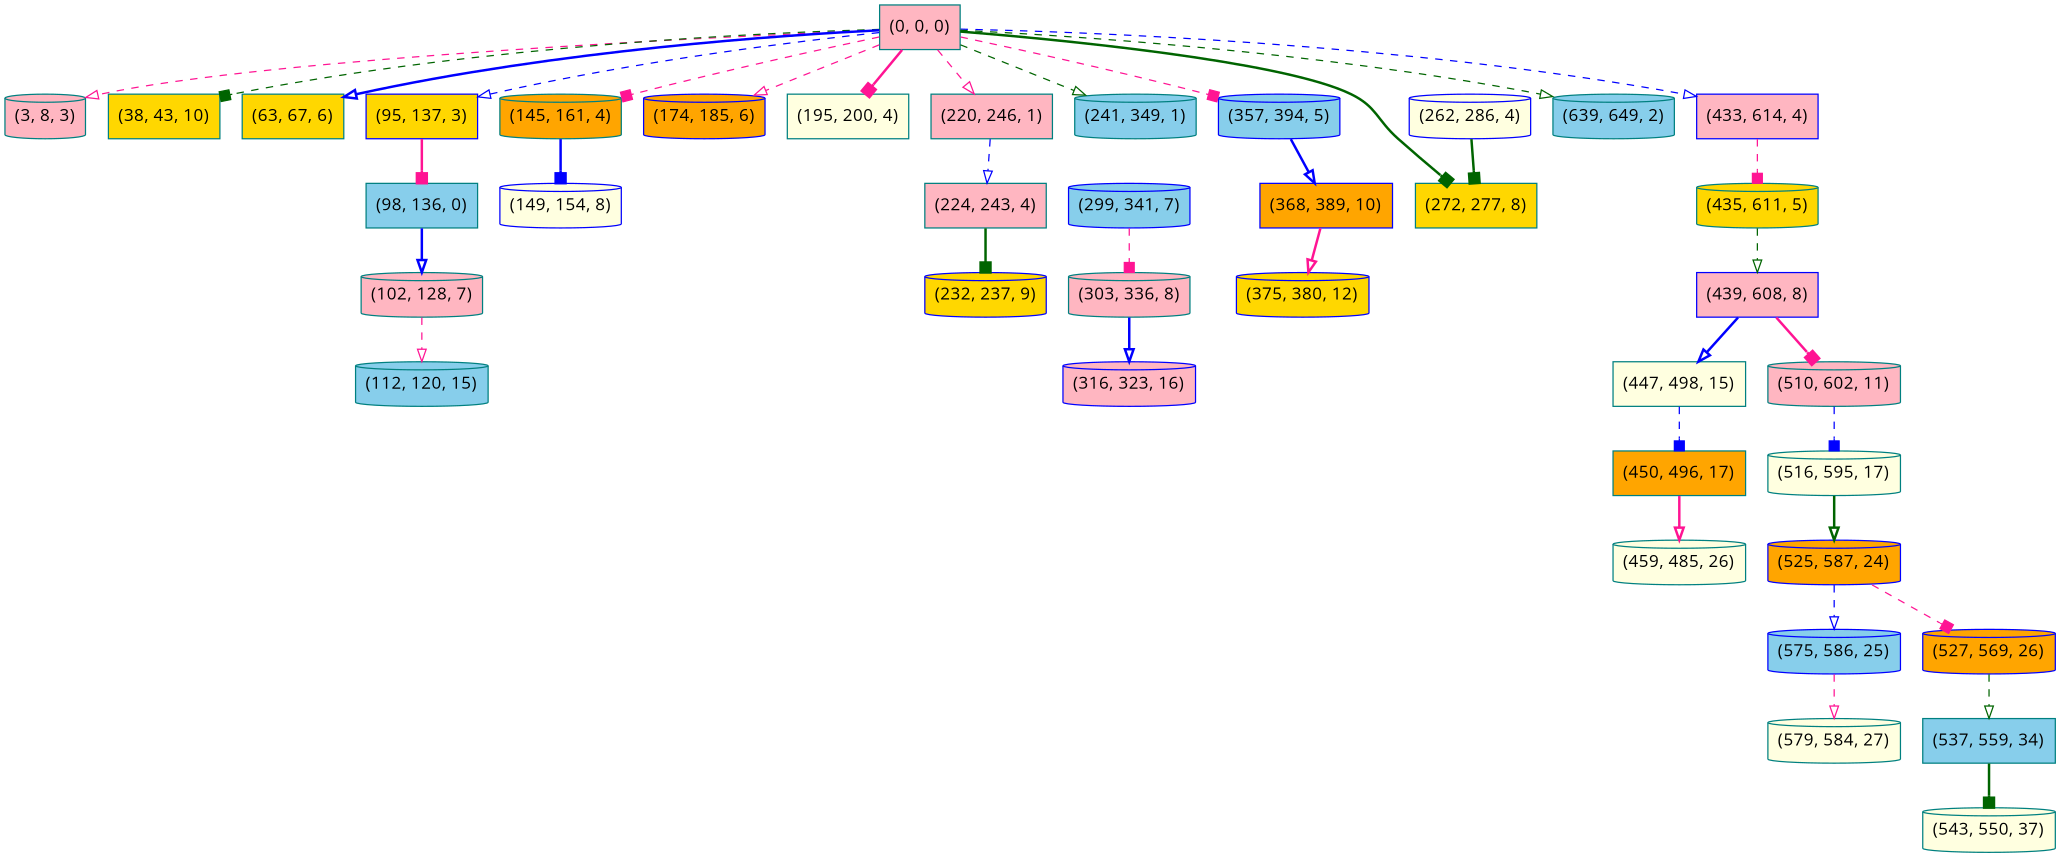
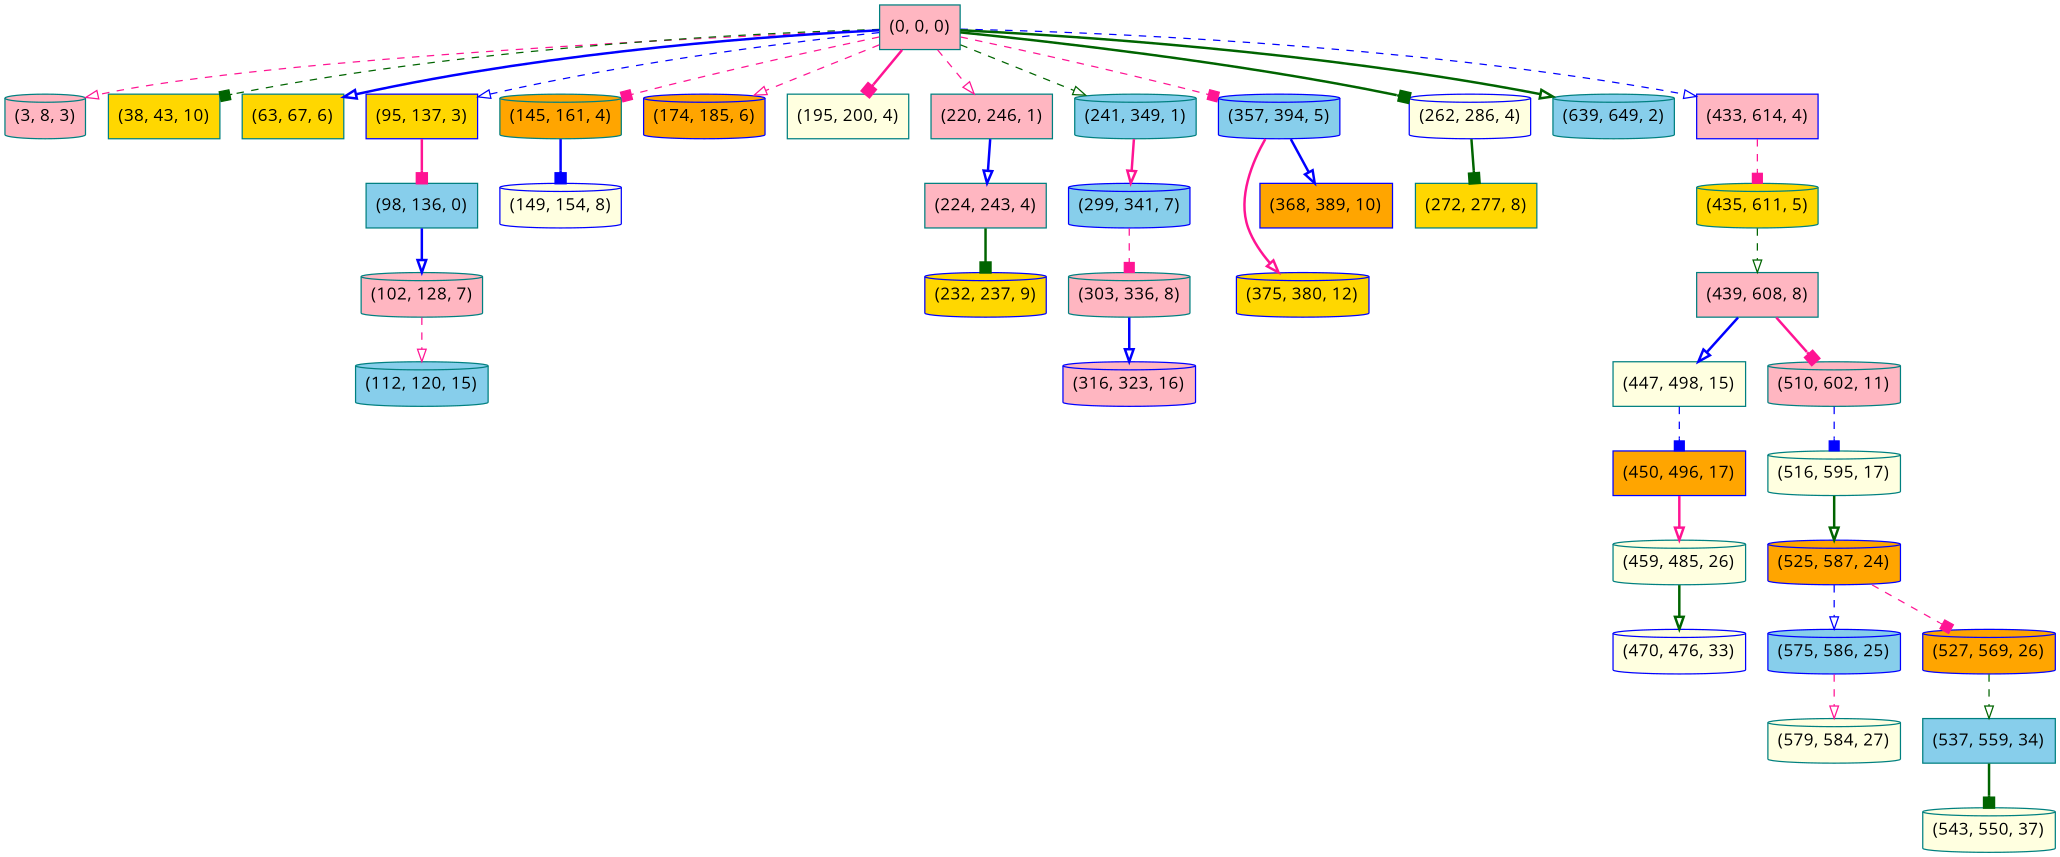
  digraph {
    fontname="Open Sans"
    node [color=teal fillcolor=lightpink fontname="Open Sans" shape=cylinder style=filled]
    edge [arrowhead=onormal color=deeppink fontname="Open Sans" style=dashed]
    "(0, 0, 0)" [shape=box]
    "(3, 8, 3)"
    "(38, 43, 10)" [fillcolor=gold shape=box]
    "(63, 67, 6)" [fillcolor=gold shape=box]
    "(95, 137, 3)" [color=blue fillcolor=gold shape=box]
    "(145, 161, 4)" [fillcolor=orange]
    "(174, 185, 6)" [color=blue fillcolor=orange]
    "(195, 200, 4)" [fillcolor=lightyellow shape=box]
    "(220, 246, 1)" [shape=box]
    "(262, 286, 4)" [color=blue fillcolor=lightyellow]
    n11 [fillcolor=skyblue label="(241, 349, 1)"]
    "(357, 394, 5)" [color=blue fillcolor=skyblue]
    "(433, 614, 4)" [color=blue shape=box]
    "(639, 649, 2)" [fillcolor=skyblue]
    n15 [fillcolor=skyblue label="(98, 136, 0)" shape=box]
    "(149, 154, 8)" [color=blue fillcolor=lightyellow]
    "(224, 243, 4)" [shape=box]
    "(272, 277, 8)" [fillcolor=gold shape=box]
    "(299, 341, 7)" [color=blue fillcolor=skyblue]
    "(368, 389, 10)" [color=blue fillcolor=orange shape=box]
    "(435, 611, 5)" [fillcolor=gold]
    "(102, 128, 7)"
    "(112, 120, 15)" [fillcolor=skyblue]
    "(232, 237, 9)" [color=blue fillcolor=gold]
    "(303, 336, 8)"
    "(316, 323, 16)" [color=blue]
    "(375, 380, 12)" [color=blue fillcolor=gold]
-   "(439, 608, 8)" [color=blue shape=box]
+   "(439, 608, 8)" [shape=box]
    "(447, 498, 15)" [fillcolor=lightyellow shape=box]
    "(510, 602, 11)"
-   "(450, 496, 17)" [fillcolor=orange shape=box]
+   "(450, 496, 17)" [color=blue fillcolor=orange shape=box]
    "(516, 595, 17)" [fillcolor=lightyellow]
    "(459, 485, 26)" [fillcolor=lightyellow]
+   "(470, 476, 33)" [color=blue fillcolor=lightyellow]
    "(525, 587, 24)" [color=blue fillcolor=orange]
    "(527, 569, 26)" [color=blue fillcolor=orange]
    "(575, 586, 25)" [color=blue fillcolor=skyblue]
    "(537, 559, 34)" [fillcolor=skyblue shape=box]
    "(579, 584, 27)" [fillcolor=lightyellow]
    "(543, 550, 37)" [fillcolor=lightyellow]
    "(0, 0, 0)" -> "(3, 8, 3)"
    "(0, 0, 0)" -> "(38, 43, 10)" [arrowhead=box color=darkgreen]
    "(0, 0, 0)" -> "(63, 67, 6)" [color=blue style=bold]
    "(0, 0, 0)" -> "(95, 137, 3)" [color=blue]
    "(0, 0, 0)" -> "(145, 161, 4)" [arrowhead=box]
    "(0, 0, 0)" -> "(174, 185, 6)"
    "(0, 0, 0)" -> "(195, 200, 4)" [arrowhead=box style=bold]
    "(0, 0, 0)" -> "(220, 246, 1)"
-   "(0, 0, 0)" -> "(272, 277, 8)" [arrowhead=box color=darkgreen style=bold]
+   "(0, 0, 0)" -> "(262, 286, 4)" [arrowhead=box color=darkgreen style=bold]
    "(0, 0, 0)" -> n11 [color=darkgreen]
    "(0, 0, 0)" -> "(357, 394, 5)" [arrowhead=box]
    "(0, 0, 0)" -> "(433, 614, 4)" [color=blue]
-   "(0, 0, 0)" -> "(639, 649, 2)" [color=darkgreen]
+   "(0, 0, 0)" -> "(639, 649, 2)" [color=darkgreen style=bold]
    "(95, 137, 3)" -> n15 [arrowhead=box style=bold]
    "(145, 161, 4)" -> "(149, 154, 8)" [arrowhead=box color=blue style=bold]
-   "(220, 246, 1)" -> "(224, 243, 4)" [color=blue]
+   "(220, 246, 1)" -> "(224, 243, 4)" [color=blue style=bold]
    "(262, 286, 4)" -> "(272, 277, 8)" [arrowhead=box color=darkgreen style=bold]
+   n11 -> "(299, 341, 7)" [style=bold]
    "(357, 394, 5)" -> "(368, 389, 10)" [color=blue style=bold]
    "(433, 614, 4)" -> "(435, 611, 5)" [arrowhead=box]
    n15 -> "(102, 128, 7)" [color=blue style=bold]
    "(224, 243, 4)" -> "(232, 237, 9)" [arrowhead=box color=darkgreen style=bold]
    "(299, 341, 7)" -> "(303, 336, 8)" [arrowhead=box]
-   "(368, 389, 10)" -> "(375, 380, 12)" [style=bold]
+   "(357, 394, 5)" -> "(375, 380, 12)" [style=bold]
    "(435, 611, 5)" -> "(439, 608, 8)" [color=darkgreen]
    "(102, 128, 7)" -> "(112, 120, 15)"
    "(303, 336, 8)" -> "(316, 323, 16)" [color=blue style=bold]
    "(439, 608, 8)" -> "(447, 498, 15)" [color=blue style=bold]
    "(439, 608, 8)" -> "(510, 602, 11)" [arrowhead=box style=bold]
    "(447, 498, 15)" -> "(450, 496, 17)" [arrowhead=box color=blue]
    "(510, 602, 11)" -> "(516, 595, 17)" [arrowhead=box color=blue]
    "(450, 496, 17)" -> "(459, 485, 26)" [style=bold]
    "(516, 595, 17)" -> "(525, 587, 24)" [color=darkgreen style=bold]
+   "(459, 485, 26)" -> "(470, 476, 33)" [color=darkgreen style=bold]
    "(525, 587, 24)" -> "(527, 569, 26)" [arrowhead=box]
    "(525, 587, 24)" -> "(575, 586, 25)" [color=blue]
    "(527, 569, 26)" -> "(537, 559, 34)" [color=darkgreen]
    "(575, 586, 25)" -> "(579, 584, 27)"
    "(537, 559, 34)" -> "(543, 550, 37)" [arrowhead=box color=darkgreen style=bold]
  }
